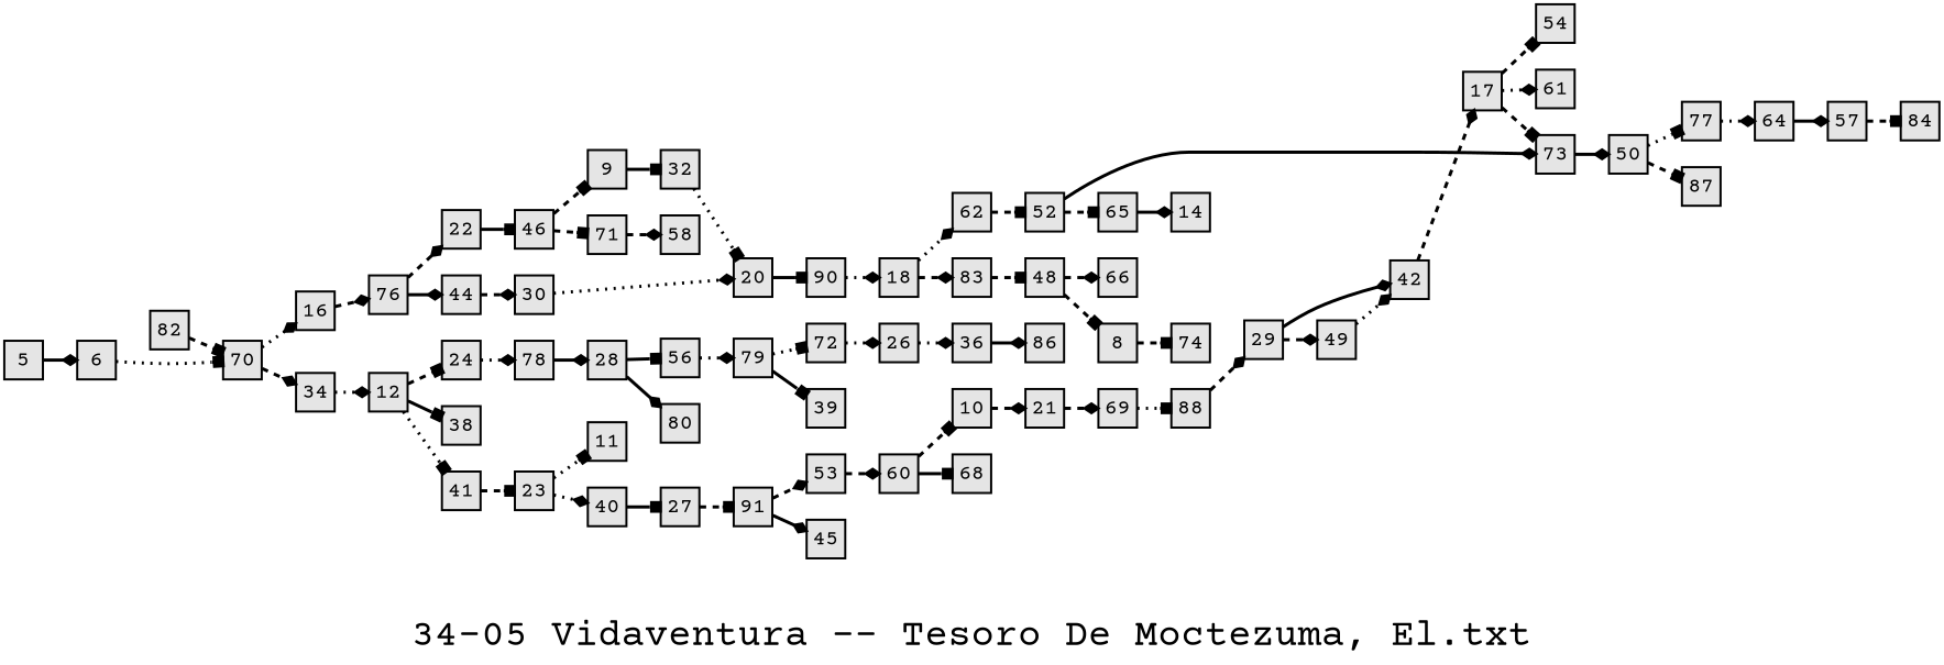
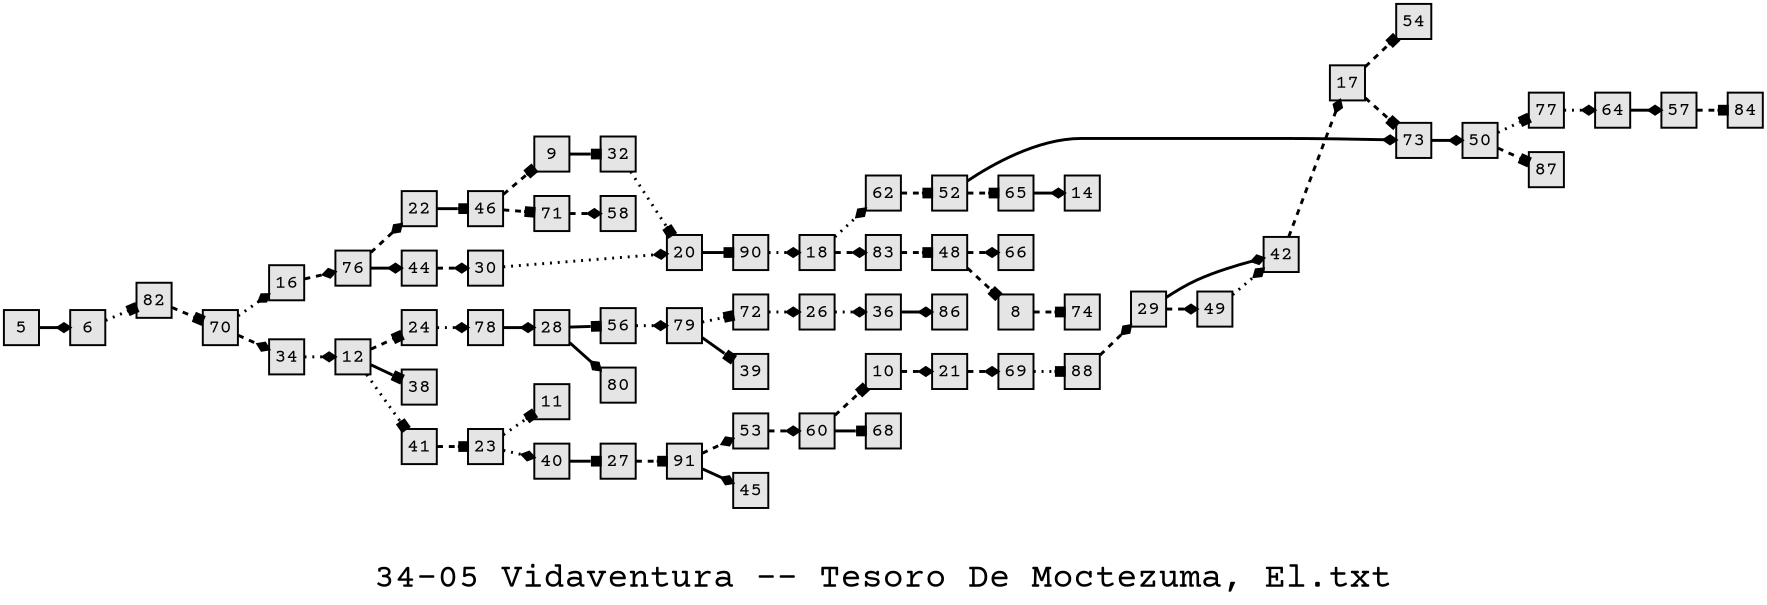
  digraph {
    fontname="Courier Prime"
    fontsize=36
    label="34-05 Vidaventura -- Tesoro De Moctezuma, El.txt"
    nodesep=0.35
    ordering=out
    rankdir=LR
    ranksep=0.45
    node [fillcolor=grey90 fixedsize=true fontname="Courier Prime" fontsize=20 labelfloat=true margin="0,0" penwidth=2 regular=true shape=rect style=filled]
    edge [arrowhead=diamond fontname="Courier Prime" fontsize=12 labelfloat=true penwidth=3 style=dashed]
    5
    6
    82
    70
    16
    34
    8
    74
    9
    32
    20
    90
    n13 [label=21]
    10
    69
    88
    12
    24
    38
    41
    78
    23
    28
    11
    40
    76
    22
    44
    46
    30
    17
    54
-   61
    73
    50
    77
    87
    18
    62
    83
    52
    48
    65
    66
    71
    58
    27
    91
    56
    80
    26
    36
    86
    53
    45
    60
    79
    72
    39
    29
    42
    49
    64
    57
    14
    68
    84
    5 -> 6 [style=solid]
-   6 -> 70 [arrowhead=box style=dotted]
+   6 -> 82 [arrowhead=box style=dotted]
    82 -> 70 [arrowhead=box]
    70 -> 16 [style=dotted]
    70 -> 34
    16 -> 76
    34 -> 12 [style=dotted]
    8 -> 74 [arrowhead=box]
    9 -> 32 [arrowhead=box style=solid]
    32 -> 20 [arrowhead=box style=dotted]
    20 -> 90 [arrowhead=box style=solid]
    90 -> 18 [style=dotted]
    n13 -> 69
    10 -> n13
    69 -> 88 [arrowhead=box style=dotted]
    88 -> 29
    12 -> 24 [arrowhead=box]
    12 -> 38 [arrowhead=box style=solid]
    12 -> 41 [arrowhead=box style=dotted]
    24 -> 78 [style=dotted]
    41 -> 23 [arrowhead=box]
    78 -> 28 [style=solid]
    23 -> 11 [arrowhead=box style=dotted]
    23 -> 40 [style=dotted]
    28 -> 56 [arrowhead=box style=solid]
    28 -> 80 [style=solid]
    40 -> 27 [arrowhead=box style=solid]
    76 -> 22
    76 -> 44 [style=solid]
    22 -> 46 [arrowhead=box style=solid]
    44 -> 30
    46 -> 9 [arrowhead=box]
    46 -> 71 [arrowhead=box]
    30 -> 20 [style=dotted]
    17 -> 54 [arrowhead=box]
-   17 -> 61 [style=dotted]
    17 -> 73 [arrowhead=box]
    73 -> 50 [style=solid]
    50 -> 77 [arrowhead=box style=dotted]
    50 -> 87 [arrowhead=box]
    77 -> 64 [style=dotted]
    18 -> 62 [style=dotted]
    18 -> 83
    62 -> 52 [arrowhead=box]
    83 -> 48 [arrowhead=box]
    52 -> 73 [style=solid]
    52 -> 65 [arrowhead=box]
    48 -> 8 [arrowhead=box]
    48 -> 66
    65 -> 14 [style=solid]
    71 -> 58
    27 -> 91 [arrowhead=box]
    91 -> 53
    91 -> 45 [style=solid]
    56 -> 79 [style=dotted]
    26 -> 36 [style=dotted]
    36 -> 86 [style=solid]
    53 -> 60
    60 -> 10 [arrowhead=box]
    60 -> 68 [arrowhead=box style=solid]
    79 -> 72 [arrowhead=box style=dotted]
    79 -> 39 [arrowhead=box style=solid]
    72 -> 26 [style=dotted]
    29 -> 42 [style=solid]
    29 -> 49
    42 -> 17
    49 -> 42 [style=dotted]
    64 -> 57 [style=solid]
    57 -> 84 [arrowhead=box]
  }
